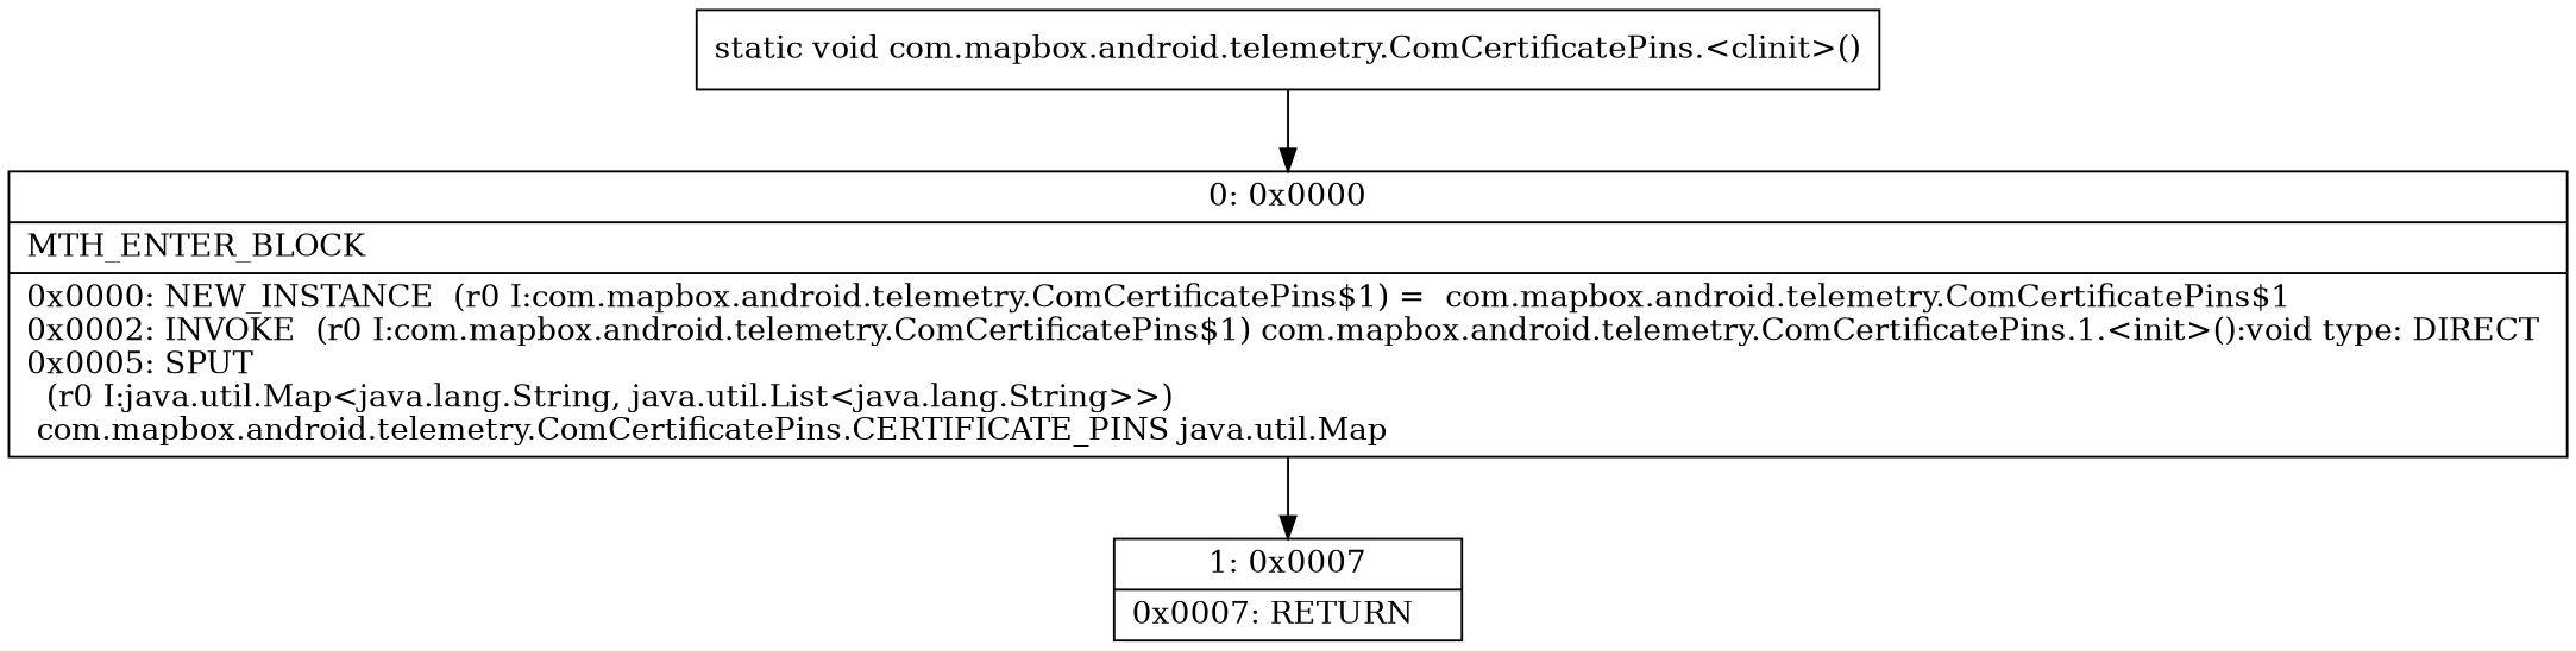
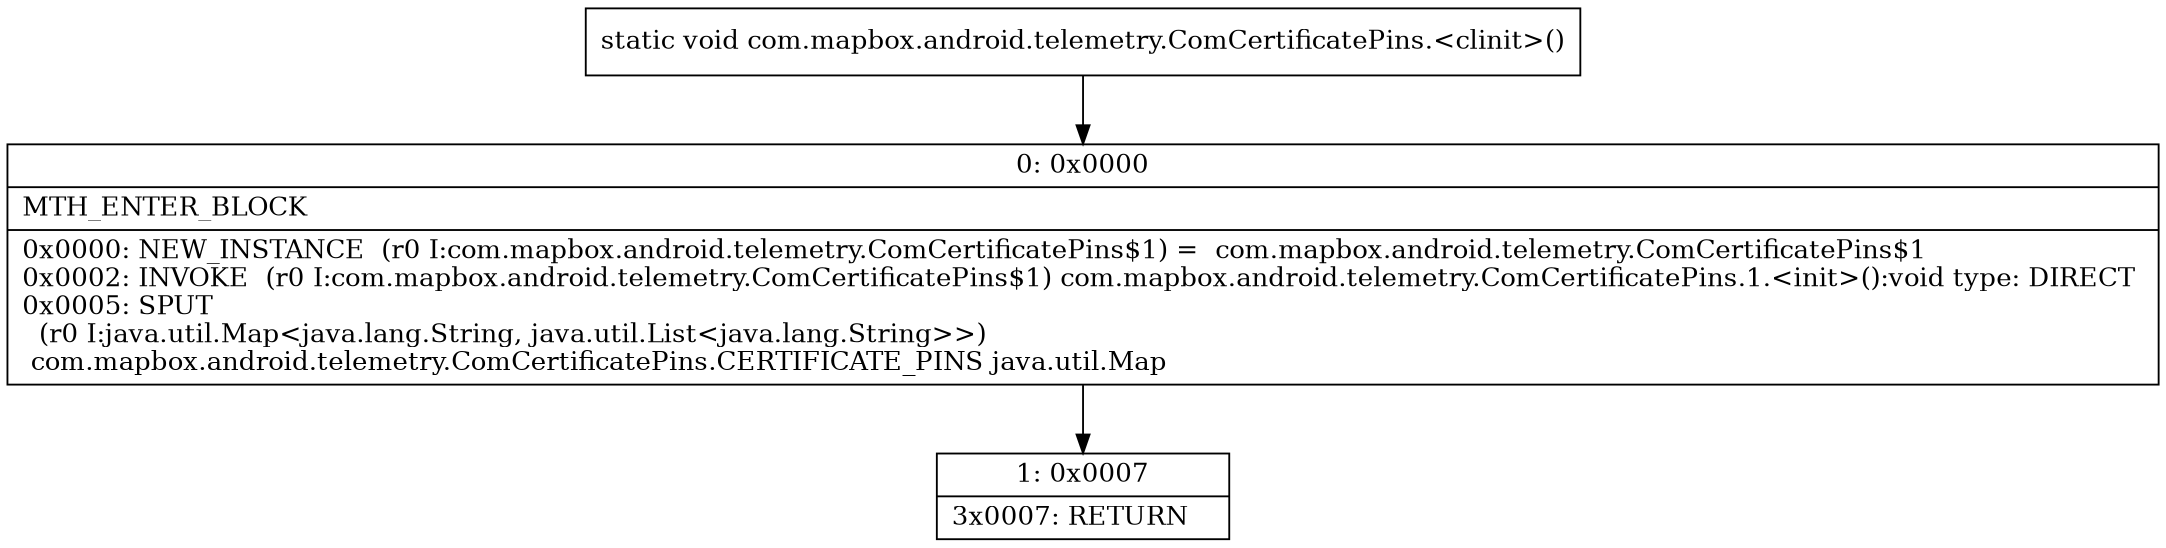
  digraph {
    node [shape=record]
    n1 [label="{0\:\ 0x0000|MTH_ENTER_BLOCK\l|0x0000: NEW_INSTANCE  (r0 I:com.mapbox.android.telemetry.ComCertificatePins$1) =  com.mapbox.android.telemetry.ComCertificatePins$1 \l0x0002: INVOKE  (r0 I:com.mapbox.android.telemetry.ComCertificatePins$1) com.mapbox.android.telemetry.ComCertificatePins.1.\<init\>():void type: DIRECT \l0x0005: SPUT  \l  (r0 I:java.util.Map\<java.lang.String, java.util.List\<java.lang.String\>\>)\l com.mapbox.android.telemetry.ComCertificatePins.CERTIFICATE_PINS java.util.Map \l}"]
-   n2 [label="{1\:\ 0x0007|0x0007: RETURN   \l}"]
+   n2 [label="{1\:\ 0x0007|3x0007: RETURN   \l}"]
    n3 [label="{static void com.mapbox.android.telemetry.ComCertificatePins.\<clinit\>() }"]
    n1 -> n2
    n3 -> n1
  }
